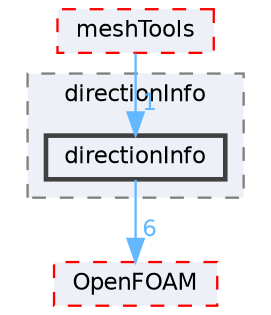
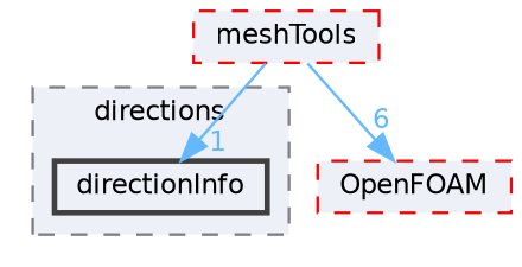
  digraph {
    compound=true
    node [color=red fillcolor="#edf0f7" fontname=Helvetica fontsize=10 shape=box style="filled,dashed"]
    edge [color=steelblue1 fontcolor=steelblue1 fontname=Helvetica fontsize=10 labeldistance=1.5 labelfontname=Helvetica labelfontsize=10]
    n1 [color=grey25 height=0.2 label=directionInfo style="filled,bold" width=0.4]
    n2 [height=0.2 label=OpenFOAM width=0.4]
    n3 [height=0.2 label=meshTools width=0.4]
    subgraph cluster_1 {
      bgcolor="#edf0f7"
      fontname=Helvetica
      fontsize=10
-     label=directionInfo
+     label=directions
      pencolor=grey50
      style="filled,dashed"
      n1
    }
-   n1 -> n2 [headlabel=6]
+   n3 -> n2 [headlabel=6]
    n3 -> n1 [headlabel=1]
  }
